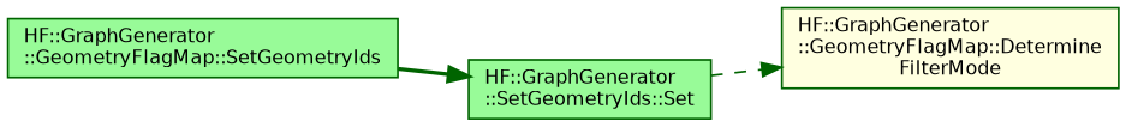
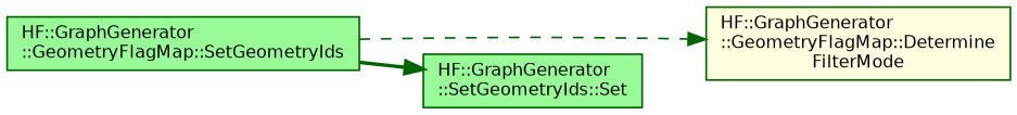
  digraph {
    fontname="DejaVu Sans"
    rankdir=LR
    node [color=darkgreen fillcolor=palegreen fontname="DejaVu Sans" fontsize=10 shape=box style=filled]
    edge [color=darkgreen fontname="DejaVu Sans" fontsize=10 labelfontname=Helvetica labelfontsize=10]
    n1 [fontcolor=black height=0.2 label="HF::GraphGenerator\l::GeometryFlagMap::SetGeometryIds" width=0.4]
    n2 [fillcolor=lightyellow height=0.2 label="HF::GraphGenerator\l::GeometryFlagMap::Determine\lFilterMode" width=0.4]
    n3 [height=0.2 label="HF::GraphGenerator\l::SetGeometryIds::Set" width=0.4]
-   n3 -> n2 [style=dashed]
+   n1 -> n2 [style=dashed]
    n1 -> n3 [style=bold]
  }
